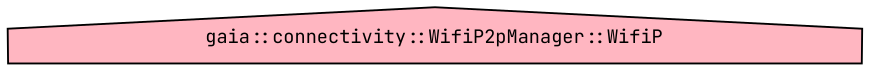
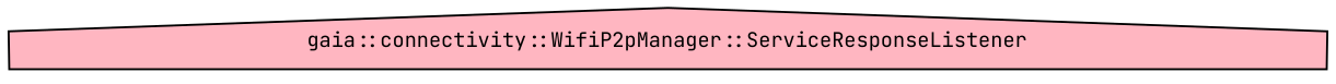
  digraph {
    rankdir=TB
    fontname="JetBrains Mono"
-   n1 [color=black fillcolor=lightpink fontname="JetBrains Mono" fontsize=10 height=0.2 label="gaia::connectivity::WifiP2pManager::WifiP" shape=house style=filled width=0.4]
+   n1 [color=black fillcolor=lightpink fontname="JetBrains Mono" fontsize=10 height=0.2 label="gaia::connectivity::WifiP2pManager::ServiceResponseListener" shape=house style=filled width=0.4]
  }
